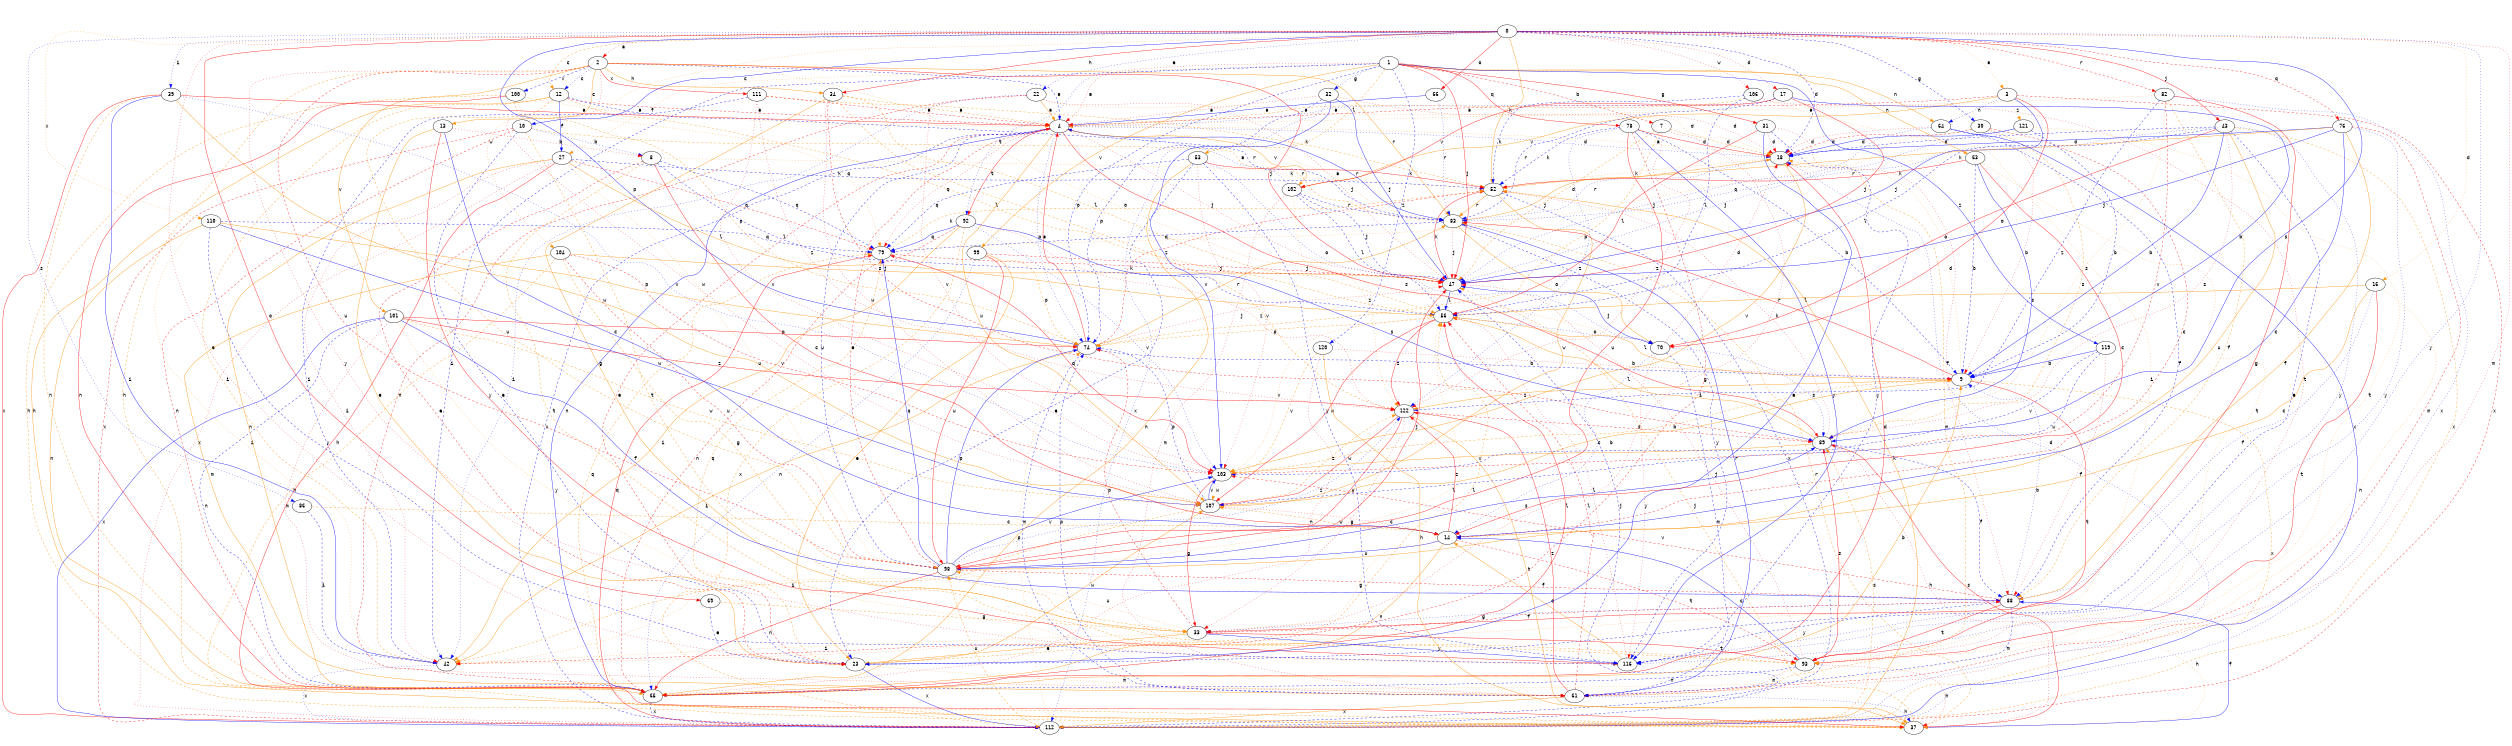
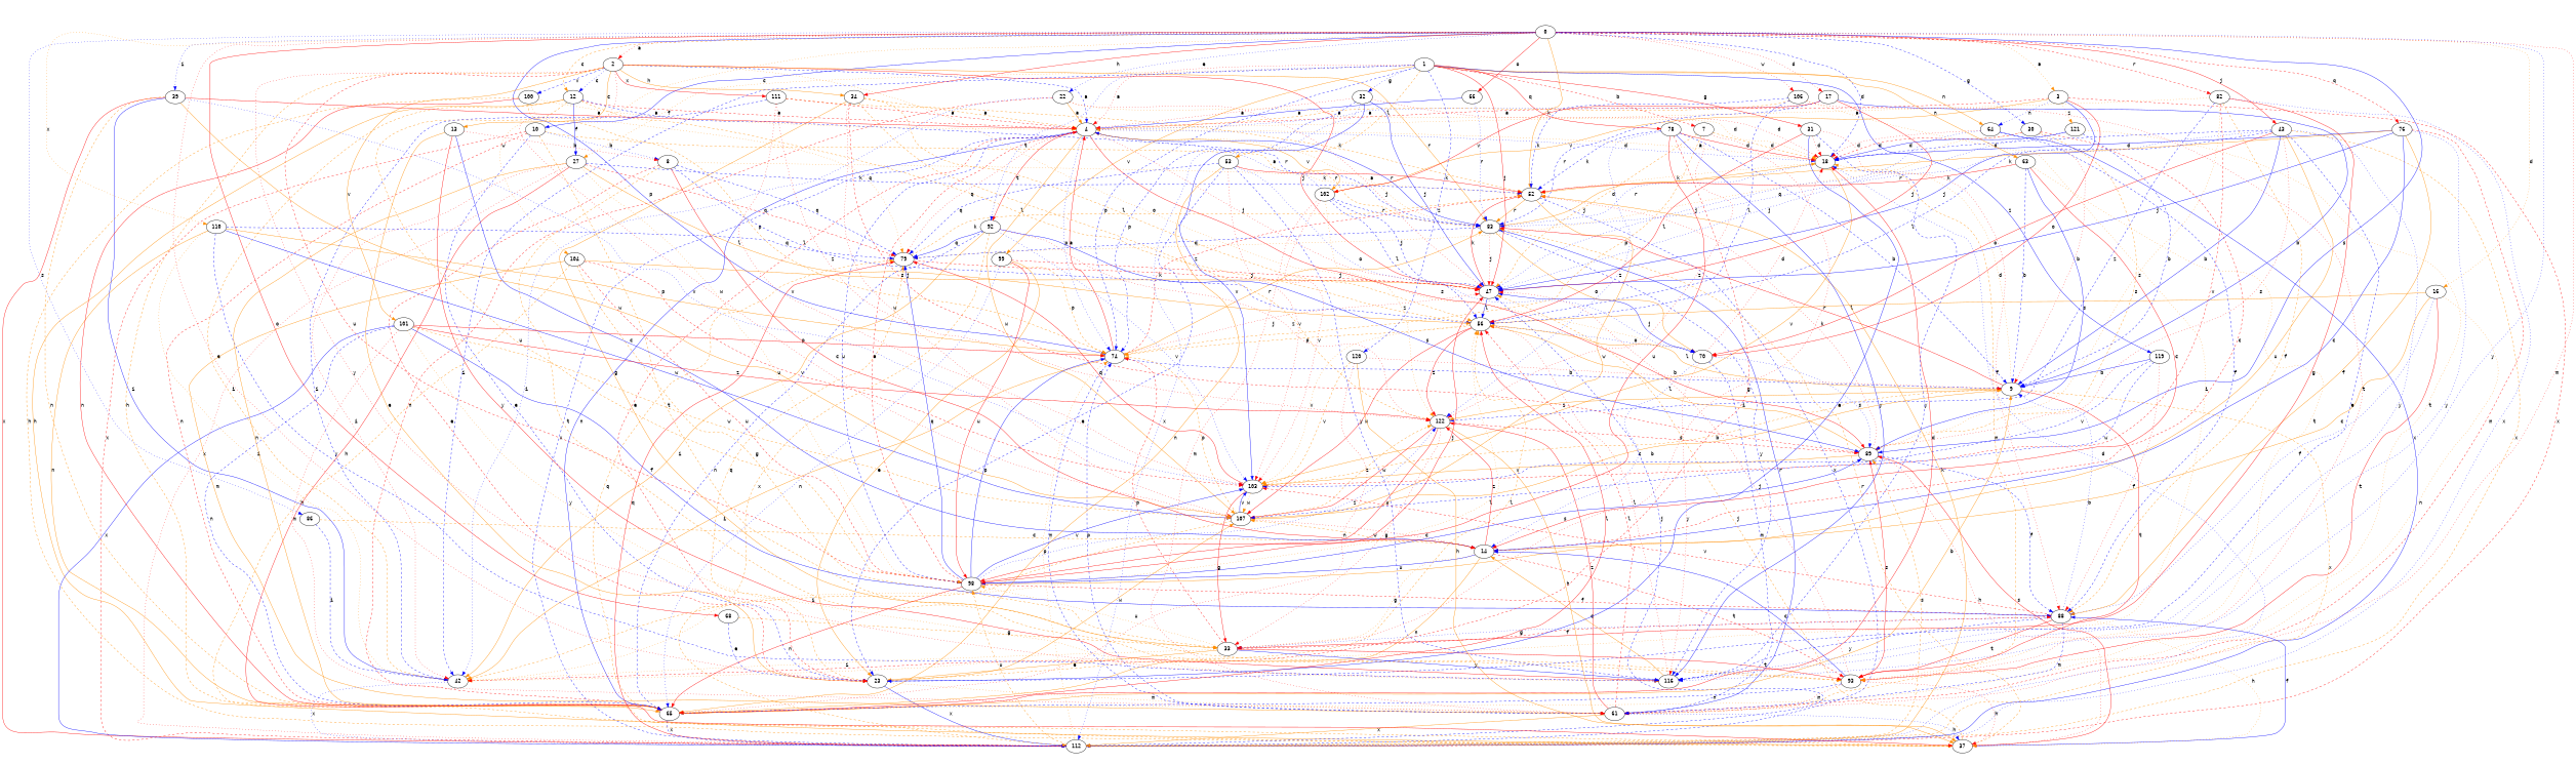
  strict digraph {
    fontname="DejaVu Sans Mono"
    node [fontname="DejaVu Sans Mono"]
    edge [color=blue fontname="DejaVu Sans Mono" style=solid]
    0
    2
    3
    10
    12
    16
    17
    18
    22
    23
    30
    34
    39
    43
    52
    61
    66
-   68 [label=69]
+   68
    74
    76
    82
    86
    89
    104
    106
    110
    116
    4
    47
    13
    37
    70
    83
    98
    100
    101
    107
    111
    64
    102
    112
    121
    65
    8
    93
    27
    42
    56
    14
    n50 [label=88]
    9
    103
    79
    33
    122
    1
    7
    31
    32
    53
    63
    78
    92
    99
    119
    120
    0 -> 2 [color=red label=a style=dotted]
    0 -> 3 [color=darkorange label=a style=dotted]
    0 -> 10 [label=c]
    0 -> 12 [color=darkorange label=c style=dashed]
    0 -> 16 [color=darkorange label=d style=dotted]
    0 -> 17 [color=red label=d style=dotted]
    0 -> 18 [label=d style=dashed]
    0 -> 22 [label=e style=dotted]
    0 -> 23 [color=red label=e style=dotted]
    0 -> 30 [label=g style=dashed]
    0 -> 34 [color=red label=h]
    0 -> 39 [label=i style=dotted]
    0 -> 43 [color=red label=j]
    0 -> 52 [color=darkorange label=k]
    0 -> 61 [color=red label=m style=dotted]
    0 -> 66 [color=red label=o]
    0 -> 68 [color=red label=o]
    0 -> 74 [label=p]
    0 -> 76 [color=red label=q style=dashed]
    0 -> 82 [color=red label=r style=dashed]
    0 -> 86 [label=s style=dotted]
    0 -> 89 [label=s]
    0 -> 104 [color=darkorange label=w style=dotted]
    0 -> 106 [color=red label=w style=dotted]
    0 -> 110 [color=darkorange label=x style=dotted]
    0 -> 116 [label=y style=dotted]
    2 -> 12 [label=c style=dotted]
    2 -> 34 [color=darkorange label=h]
    2 -> 116 [color=red label=y style=dotted]
    2 -> 4 [label=a style=dashed]
    2 -> 47 [color=red label=j]
    2 -> 13 [color=darkorange label=c]
    2 -> 37 [color=darkorange label=h style=dashed]
    2 -> 70 [color=darkorange label=o style=dotted]
    2 -> 83 [color=darkorange label=r]
    2 -> 98 [color=red label=u style=dashed]
    2 -> 100 [label=v style=dashed]
    2 -> 101 [color=darkorange label=v]
    2 -> 107 [color=red label=w style=dotted]
    2 -> 111 [color=red label=x]
    3 -> 4 [color=red label=a style=dashed]
    3 -> 47 [label=j]
    3 -> 70 [color=red label=o]
    3 -> 64 [label=n style=dotted]
    3 -> 102 [color=darkorange label=v]
    3 -> 112 [color=red label=x style=dashed]
    3 -> 121 [color=darkorange label=z style=dotted]
    10 -> 23 [label=e style=dashed]
    10 -> 83 [color=darkorange label=r style=dashed]
    10 -> 112 [color=red label=x style=dashed]
    10 -> 65 [color=red label=n style=dashed]
    10 -> 8 [label=b style=dotted]
    10 -> 93 [color=darkorange label=t style=dashed]
    12 -> 4 [color=red label=a style=dashed]
    12 -> 37 [color=darkorange label=h]
    12 -> 83 [label=r style=dashed]
    12 -> 98 [color=darkorange label=u style=dashed]
    12 -> 27 [label=f]
    12 -> 42 [color=darkorange label=i style=dashed]
    12 -> 56 [color=darkorange label=l style=dashed]
    16 -> 65 [color=darkorange label=n style=dotted]
    16 -> 93 [color=red label=t]
    16 -> 56 [color=darkorange label=l]
    16 -> 14 [color=darkorange label=c]
    16 -> n50 [label=f style=dotted]
    17 -> 4 [label=a style=dotted]
    17 -> 47 [color=red label=j]
    17 -> 83 [label=r style=dashed]
    17 -> 102 [color=red label=v]
    17 -> 9 [label=b]
    18 -> 52 [color=darkorange label=k style=dotted]
    18 -> 61 [color=darkorange label=m style=dashed]
    18 -> 4 [color=darkorange label=a style=dotted]
    18 -> 83 [label=r style=dotted]
    18 -> 103 [color=darkorange label=v]
    22 -> 18 [color=darkorange label=d style=dotted]
    22 -> 4 [color=darkorange label=a]
    22 -> 47 [color=red label=j style=dotted]
    22 -> 65 [color=red label=n style=dashed]
    22 -> 42 [label=i style=dotted]
    23 -> 61 [color=darkorange label=m style=dotted]
    23 -> 107 [color=darkorange label=w]
    23 -> 112 [label=x]
    23 -> 56 [color=darkorange label=l style=dashed]
    23 -> 79 [color=darkorange label=q style=dashed]
    30 -> 18 [color=red label=d style=dashed]
    30 -> 89 [color=darkorange label=s style=dashed]
    30 -> 14 [color=red label=c style=dashed]
    30 -> 9 [color=red label=b style=dotted]
    30 -> 79 [color=darkorange label=q style=dotted]
    34 -> 89 [color=red label=s style=dashed]
    34 -> 4 [color=darkorange label=a style=dashed]
    34 -> 107 [color=red label=w style=dotted]
    34 -> 56 [color=darkorange label=l style=dashed]
    34 -> 33 [color=darkorange label=g]
    34 -> 122 [color=darkorange label=z style=dashed]
    39 -> 4 [color=red label=a]
    39 -> 107 [color=darkorange label=w]
    39 -> 112 [color=red label=x]
    39 -> 65 [color=darkorange label=n style=dashed]
    39 -> 42 [label=i]
    39 -> 103 [label=v style=dotted]
    43 -> 18 [label=d style=dashed]
    43 -> 23 [label=e style=dashed]
    43 -> 89 [color=red label=s style=dotted]
    43 -> 116 [label=y style=dotted]
    43 -> 70 [color=red label=o]
    43 -> 83 [label=r style=dotted]
    43 -> 98 [color=darkorange label=u]
    43 -> 112 [color=darkorange label=x style=dashed]
    43 -> 56 [label=l style=dashed]
    43 -> 9 [label=b]
    52 -> 83 [color=darkorange label=r]
    52 -> 107 [color=darkorange label=w]
    52 -> 112 [label=x style=dashed]
    61 -> 74 [label=p style=dashed]
    61 -> 37 [label=h style=dotted]
    61 -> 83 [label=r]
    61 -> 112 [color=darkorange label=x]
    61 -> 56 [color=red label=l style=dashed]
    61 -> 122 [color=red label=z]
    66 -> 4 [label=a]
    66 -> 83 [label=r style=dotted]
    68 -> 23 [label=e style=dashed]
    68 -> 33 [color=darkorange label=g style=dashed]
    74 -> 52 [color=red label=k style=dashed]
    74 -> 61 [label=m style=dashed]
    74 -> 4 [color=red label=a]
    74 -> 47 [color=red label=j style=dotted]
    74 -> 83 [color=darkorange label=r]
    74 -> 42 [color=darkorange label=i]
    74 -> 9 [label=b style=dashed]
    76 -> 18 [label=d]
    76 -> 52 [color=darkorange label=k]
    76 -> 61 [color=red label=m style=dashed]
    76 -> 116 [label=y style=dotted]
    76 -> 47 [label=j]
    76 -> 14 [label=c]
    76 -> n50 [color=darkorange label=f]
    82 -> 89 [color=darkorange label=s style=dotted]
    82 -> 4 [color=darkorange label=a style=dotted]
    82 -> 112 [label=x style=dotted]
    82 -> n50 [color=darkorange label=f style=dashed]
    82 -> 103 [color=red label=v style=dashed]
    82 -> 33 [color=red label=g]
    82 -> 122 [label=z style=dashed]
    86 -> 42 [label=i style=dashed]
    86 -> 14 [color=darkorange label=c style=dashed]
    89 -> 52 [color=red label=k style=dotted]
    89 -> 37 [color=red label=h style=dotted]
    89 -> 56 [color=darkorange label=l]
    89 -> n50 [label=f style=dashed]
    89 -> 103 [color=darkorange label=v]
    104 -> 61 [color=darkorange label=m]
    104 -> 47 [color=darkorange label=j]
    104 -> 37 [color=darkorange label=h style=dashed]
    104 -> 98 [color=red label=u style=dashed]
    104 -> 103 [color=red label=v style=dashed]
    104 -> 33 [color=darkorange label=g style=dashed]
    106 -> 52 [label=k style=dashed]
    106 -> 4 [color=darkorange label=a style=dashed]
    106 -> 93 [color=red label=t style=dotted]
    106 -> 42 [color=darkorange label=i style=dotted]
    106 -> 56 [label=l style=dashed]
    110 -> 74 [color=darkorange label=p]
    110 -> 116 [label=y style=dashed]
    110 -> 107 [label=w]
    110 -> 65 [color=darkorange label=n]
    110 -> 42 [color=darkorange label=i style=dotted]
    110 -> 79 [label=q style=dashed]
    116 -> 56 [color=red label=l style=dotted]
    116 -> 14 [color=darkorange label=c]
    4 -> 18 [label=d style=dotted]
    4 -> 23 [color=red label=e style=dashed]
    4 -> 74 [label=p style=dotted]
    4 -> 89 [color=red label=s]
    4 -> 47 [color=red label=j style=dotted]
    4 -> 83 [label=r]
    4 -> 98 [label=u style=dashed]
    4 -> 107 [color=darkorange label=w]
    4 -> 102 [color=darkorange label=v]
    4 -> 112 [label=x style=dashed]
    4 -> 65 [label=n]
    4 -> 79 [color=red label=q style=dotted]
    4 -> 92 [color=red label=t]
    47 -> 52 [color=red label=k]
    47 -> 56 [label=l]
    13 -> 23 [color=darkorange label=e]
    13 -> 116 [color=red label=y]
    13 -> 8 [color=red label=b style=dotted]
    13 -> 14 [label=c]
    37 -> 89 [color=red label=s]
    37 -> 47 [color=darkorange label=j style=dashed]
    37 -> 83 [color=darkorange label=r style=dashed]
    37 -> n50 [label=f]
    70 -> 18 [color=red label=d style=dotted]
    70 -> 61 [label=m style=dashed]
    70 -> 89 [label=s style=dotted]
    70 -> 116 [color=red label=y style=dotted]
    70 -> 47 [label=j]
    70 -> 14 [label=c style=dotted]
    83 -> 18 [color=darkorange label=d]
    83 -> 116 [label=y style=dashed]
    83 -> 4 [color=darkorange label=a style=dotted]
    83 -> 47 [color=red label=j style=dotted]
    83 -> 70 [color=darkorange label=o]
    83 -> 79 [label=q style=dashed]
    98 -> 74 [label=p]
    98 -> 89 [label=s]
    98 -> 4 [color=red label=a style=dashed]
    98 -> 47 [color=red label=j]
    98 -> 65 [color=red label=n]
    98 -> n50 [color=red label=f style=dashed]
    98 -> 103 [label=v]
    98 -> 79 [label=q]
    98 -> 122 [label=z style=dotted]
    100 -> 74 [color=darkorange label=p style=dashed]
    100 -> 4 [color=darkorange label=a style=dotted]
    100 -> 37 [color=darkorange label=h style=dashed]
    100 -> 65 [color=red label=n]
    100 -> 79 [color=darkorange label=q style=dotted]
    101 -> 61 [color=red label=m style=dotted]
    101 -> 74 [color=red label=p]
    101 -> 116 [color=darkorange label=y style=dotted]
    101 -> 107 [color=darkorange label=w style=dashed]
    101 -> 112 [label=x]
    101 -> 65 [label=n style=dashed]
    101 -> n50 [label=f]
    101 -> 122 [color=red label=z]
-   107 -> 74 [label=p style=dashed]
+   107 -> 74 [color=darkorange label=p style=dashed]
    107 -> 42 [color=darkorange label=i style=dashed]
    107 -> 14 [color=red label=c style=dotted]
    107 -> 9 [color=darkorange label=b]
    107 -> 103 [label=v]
    107 -> 122 [color=darkorange label=z style=dashed]
    111 -> 52 [color=darkorange label=k style=dashed]
    111 -> 4 [color=red label=a style=dashed]
    111 -> 42 [label=i style=dashed]
    111 -> 103 [color=red label=v style=dotted]
    111 -> 122 [color=red label=z style=dotted]
    64 -> 18 [color=red label=d style=dotted]
    64 -> 47 [label=j style=dotted]
    64 -> 112 [label=x]
    64 -> n50 [label=f style=dashed]
    102 -> 61 [color=red label=m style=dotted]
    102 -> 4 [label=a style=dotted]
    102 -> 47 [label=j style=dashed]
    102 -> 83 [label=r style=dashed]
    102 -> 56 [label=l style=dashed]
-   22 -> 103 [color=red label=v style=dotted]
+   102 -> 103 [color=red label=v style=dotted]
    102 -> 122 [color=darkorange label=z style=dotted]
    112 -> 18 [label=d style=dotted]
    112 -> 52 [color=darkorange label=k]
    112 -> 74 [color=darkorange label=p style=dotted]
    112 -> 89 [color=darkorange label=s style=dashed]
    112 -> 47 [label=j style=dashed]
    112 -> 98 [color=darkorange label=u style=dashed]
    112 -> 79 [color=red label=q]
    121 -> 18 [label=d]
    121 -> 47 [label=j style=dotted]
    121 -> 93 [color=darkorange label=t style=dotted]
    121 -> 9 [label=b style=dashed]
    65 -> 18 [color=red label=d]
    65 -> 112 [label=x style=dashed]
    65 -> 56 [color=red label=l]
    65 -> 9 [color=darkorange label=b]
    65 -> 79 [color=darkorange label=q style=dashed]
    8 -> 23 [color=red label=e style=dashed]
    8 -> 52 [color=darkorange label=k style=dotted]
    8 -> 93 [color=darkorange label=t style=dashed]
    8 -> 56 [label=l style=dashed]
    8 -> 14 [color=red label=c]
    8 -> 79 [label=q style=dashed]
    93 -> 61 [color=red label=m style=dotted]
    93 -> 89 [color=red label=s]
    93 -> 47 [color=red label=j style=dotted]
    93 -> 37 [color=red label=h style=dotted]
    93 -> 65 [label=n style=dashed]
    93 -> 14 [label=c]
    27 -> 52 [label=k style=dashed]
    27 -> 37 [color=red label=h]
    27 -> 98 [color=darkorange label=u style=dotted]
    27 -> 112 [color=red label=x style=dotted]
    27 -> 65 [color=darkorange label=n]
    27 -> 42 [color=red label=i style=dotted]
    27 -> 56 [color=darkorange label=l]
    27 -> 79 [color=red label=q style=dashed]
    42 -> 112 [label=x style=dotted]
    42 -> 56 [color=darkorange label=l style=dotted]
    56 -> 74 [color=darkorange label=p style=dashed]
    56 -> 70 [label=o style=dotted]
    56 -> 107 [color=red label=w]
    56 -> 103 [color=darkorange label=v style=dotted]
    56 -> 122 [color=red label=z]
    14 -> 98 [label=u]
    14 -> 107 [color=darkorange label=w style=dashed]
    14 -> 65 [color=darkorange label=n]
    14 -> 93 [color=red label=t style=dashed]
    14 -> 33 [color=darkorange label=g style=dotted]
    14 -> 122 [color=red label=z]
    n50 -> 61 [label=m style=dashed]
    n50 -> 116 [label=y style=dashed]
    n50 -> 37 [color=darkorange label=h style=dotted]
    n50 -> 93 [color=red label=t]
    n50 -> 9 [label=b style=dotted]
    n50 -> 103 [color=red label=v style=dashed]
    n50 -> 33 [label=g style=dotted]
    9 -> 18 [color=darkorange label=d style=dotted]
    9 -> 83 [color=red label=r]
    9 -> 112 [color=darkorange label=x style=dashed]
    9 -> 93 [color=red label=t]
    9 -> 56 [color=darkorange label=l]
    9 -> 122 [color=darkorange label=z]
    103 -> 107 [color=darkorange label=w style=dotted]
    103 -> 9 [color=darkorange label=b style=dashed]
    103 -> 79 [color=red label=q]
    103 -> 33 [color=red label=g]
    79 -> 52 [color=darkorange label=k style=dashed]
    79 -> 47 [color=red label=j style=dashed]
    33 -> 23 [color=darkorange label=e]
    33 -> 74 [color=red label=p style=dashed]
    33 -> 116 [label=y]
    33 -> 98 [color=darkorange label=u style=dotted]
    33 -> 93 [color=red label=t]
    33 -> 42 [color=darkorange label=i style=dotted]
    33 -> n50 [color=red label=f style=dashed]
    122 -> 89 [color=red label=s style=dashed]
    122 -> 37 [color=darkorange label=h]
    122 -> 98 [color=red label=u]
    122 -> 107 [color=red label=w]
    122 -> 33 [color=red label=g style=dotted]
    1 -> 74 [label=p style=dashed]
    1 -> 4 [color=red label=a style=dotted]
    1 -> 47 [color=red label=j]
    1 -> 64 [color=darkorange label=n]
    1 -> 27 [color=darkorange label=f style=dotted]
    1 -> 42 [label=i style=dashed]
    1 -> 7 [color=red label=b style=dashed]
    1 -> 31 [color=red label=g]
    1 -> 32 [label=g style=dotted]
    1 -> 53 [color=darkorange label=l style=dashed]
    1 -> 63 [color=darkorange label=n]
    1 -> 78 [color=red label=q]
    1 -> 92 [label=t style=dotted]
    1 -> 99 [color=darkorange label=v]
    1 -> 119 [label=z]
    1 -> 120 [label=z style=dashed]
    7 -> 18 [color=darkorange label=d style=dashed]
    7 -> 74 [color=darkorange label=p style=dashed]
    7 -> 47 [color=darkorange label=j style=dashed]
    7 -> 33 [color=red label=g style=dotted]
    7 -> 122 [color=red label=z style=dotted]
    31 -> 18 [color=red label=d style=dotted]
    31 -> 23 [label=e]
    31 -> 116 [label=y style=dashed]
    31 -> 56 [color=red label=l]
    31 -> n50 [color=red label=f style=dotted]
    32 -> 18 [color=red label=d style=dotted]
    32 -> 74 [label=p style=dashed]
    32 -> 4 [color=red label=a style=dotted]
    32 -> 47 [label=j]
    32 -> 112 [label=x style=dotted]
    32 -> 103 [label=v]
    53 -> 23 [label=e style=dashed]
    53 -> 52 [color=red label=k]
    53 -> 116 [label=y style=dashed]
    53 -> 70 [label=o style=dotted]
    53 -> 65 [color=darkorange label=n]
    53 -> 103 [color=red label=v style=dotted]
    53 -> 79 [label=q style=dashed]
    63 -> 52 [color=red label=k]
    63 -> 89 [label=s]
    63 -> 93 [color=darkorange label=t style=dotted]
    63 -> 14 [color=red label=c]
    63 -> 9 [label=b style=dashed]
    78 -> 18 [color=red label=d]
    78 -> 52 [label=k style=dashed]
    78 -> 116 [label=y]
    78 -> 98 [color=red label=u]
    78 -> 42 [color=red label=i style=dashed]
    78 -> 9 [label=b style=dashed]
    78 -> 122 [label=z style=dotted]
    92 -> 89 [label=s]
    92 -> 112 [color=darkorange label=x style=dashed]
-   92 -> 65 [color=red label=n style=dashed]
+   92 -> 65 [label=n style=dashed]
    92 -> 42 [color=darkorange label=i]
    92 -> 103 [label=v style=dotted]
    92 -> 79 [label=q]
    92 -> 122 [color=red label=z style=dotted]
    99 -> 23 [color=darkorange label=e]
    99 -> 74 [color=darkorange label=p style=dashed]
    99 -> 47 [color=red label=j style=dashed]
    99 -> 98 [color=red label=u]
    99 -> 65 [label=n style=dotted]
    119 -> 107 [label=w style=dashed]
    119 -> n50 [color=red label=f style=dotted]
    119 -> 9 [label=b]
    119 -> 103 [label=v style=dashed]
    120 -> 37 [color=darkorange label=h]
    120 -> 65 [color=red label=n style=dotted]
    120 -> 9 [color=red label=b style=dotted]
    120 -> 103 [color=darkorange label=v style=dashed]
  }
